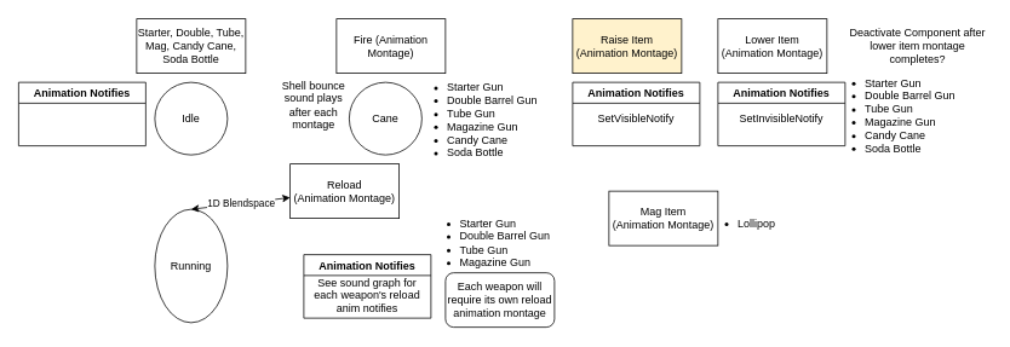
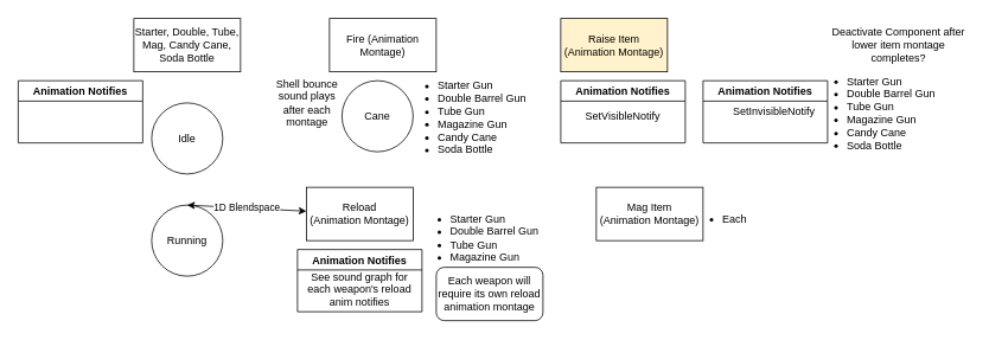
  <mxCell id="0" />
  <mxCell id="1" parent="0" />
- <mxCell id="2" value="Idle" style="ellipse;whiteSpace=wrap;html=1;aspect=fixed;" vertex="1" parent="1"><mxGeometry x="170" y="90" width="80" height="80" as="geometry" /></mxCell>
- <mxCell id="3" value="Running" style="ellipse;whiteSpace=wrap;html=1;aspect=fixed;" vertex="1" parent="1"><mxGeometry x="170" y="230" width="80" height="125" as="geometry" /></mxCell>
+ <mxCell id="2" value="Idle" style="ellipse;whiteSpace=wrap;html=1;aspect=fixed;" vertex="1" parent="1"><mxGeometry x="170" y="115" width="80" height="80" as="geometry" /></mxCell>
+ <mxCell id="3" value="Running" style="ellipse;whiteSpace=wrap;html=1;aspect=fixed;" vertex="1" parent="1"><mxGeometry x="170" y="230" width="80" height="80" as="geometry" /></mxCell>
  <mxCell id="4" value="1D Blendspace" style="endArrow=classic;startArrow=classic;html=1;rounded=0;exitX=0.5;exitY=0;exitDx=0;exitDy=0;" edge="1" parent="1" source="3" target="17"><mxGeometry width="50" height="50" relative="1" as="geometry"><mxPoint x="650" y="340" as="sourcePoint" /><mxPoint x="700" y="290" as="targetPoint" /></mxGeometry></mxCell>
  <mxCell id="5" value="Starter, Double, Tube, Mag, Candy Cane, Soda Bottle" style="rounded=0;whiteSpace=wrap;html=1;" vertex="1" parent="1"><mxGeometry x="150" y="20" width="120" height="60" as="geometry" /></mxCell>
  <mxCell id="6" value="Fire (Animation Montage)" style="rounded=0;whiteSpace=wrap;html=1;" vertex="1" parent="1"><mxGeometry x="370" y="20" width="120" height="60" as="geometry" /></mxCell>
  <mxCell id="7" value="Cane" style="ellipse;whiteSpace=wrap;html=1;aspect=fixed;" vertex="1" parent="1"><mxGeometry x="384" y="90" width="80" height="80" as="geometry" /></mxCell>
  <mxCell id="8" value="&lt;ul&gt;&lt;li&gt;Starter Gun&lt;/li&gt;&lt;li&gt;Double Barrel Gun&lt;/li&gt;&lt;li&gt;Tube Gun&lt;/li&gt;&lt;li&gt;Magazine Gun&lt;/li&gt;&lt;li&gt;Candy Cane&lt;/li&gt;&lt;li&gt;Soda Bottle&lt;/li&gt;&lt;/ul&gt;" style="text;html=1;strokeColor=none;fillColor=none;align=left;verticalAlign=top;whiteSpace=wrap;rounded=0;" vertex="1" parent="1"><mxGeometry x="450" y="70" width="150" height="120" as="geometry" /></mxCell>
  <mxCell id="9" value="Raise Item (Animation Montage)" style="rounded=0;whiteSpace=wrap;html=1;fillColor=#fff2cc;" vertex="1" parent="1"><mxGeometry x="630" y="20" width="120" height="60" as="geometry" /></mxCell>
  <mxCell id="10" value="Animation Notifies" style="swimlane;" vertex="1" parent="1"><mxGeometry x="630" y="90" width="140" height="70" as="geometry" /></mxCell>
  <mxCell id="11" value="SetVisibleNotify" style="text;html=1;strokeColor=none;fillColor=none;align=center;verticalAlign=middle;whiteSpace=wrap;rounded=0;" vertex="1" parent="10"><mxGeometry x="40" y="25" width="60" height="30" as="geometry" /></mxCell>
- <mxCell id="12" value="Lower Item (Animation Montage)" style="rounded=0;whiteSpace=wrap;html=1;" vertex="1" parent="1"><mxGeometry x="790" y="20" width="120" height="60" as="geometry" /></mxCell>
  <mxCell id="13" value="Animation Notifies" style="swimlane;" vertex="1" parent="1"><mxGeometry x="790" y="90" width="140" height="70" as="geometry" /></mxCell>
- <mxCell id="14" value="SetInvisibleNotify" style="text;html=1;strokeColor=none;fillColor=none;align=center;verticalAlign=middle;whiteSpace=wrap;rounded=0;" vertex="1" parent="13"><mxGeometry x="40" y="25" width="60" height="30" as="geometry" /></mxCell>
+ <mxCell id="14" value="SetInvisibleNotify" style="text;html=1;strokeColor=none;fillColor=none;align=center;verticalAlign=middle;whiteSpace=wrap;rounded=0;" vertex="1" parent="13"><mxGeometry x="50" y="20" width="60" height="30" as="geometry" /></mxCell>
  <mxCell id="15" value="Deactivate Component after lower item montage completes?" style="text;html=1;strokeColor=none;fillColor=none;align=center;verticalAlign=middle;whiteSpace=wrap;rounded=0;" vertex="1" parent="1"><mxGeometry x="930" y="35" width="160" height="30" as="geometry" /></mxCell>
  <mxCell id="16" value="&lt;ul&gt;&lt;li&gt;Starter Gun&lt;/li&gt;&lt;li&gt;Double Barrel Gun&lt;/li&gt;&lt;li&gt;Tube Gun&lt;/li&gt;&lt;li&gt;Magazine Gun&lt;/li&gt;&lt;li&gt;Candy Cane&lt;/li&gt;&lt;li&gt;Soda Bottle&lt;/li&gt;&lt;/ul&gt;" style="text;html=1;strokeColor=none;fillColor=none;align=left;verticalAlign=top;whiteSpace=wrap;rounded=0;" vertex="1" parent="1"><mxGeometry x="910" y="65" width="150" height="120" as="geometry" /></mxCell>
- <mxCell id="17" value="Reload &lt;br&gt;(Animation Montage)" style="rounded=0;whiteSpace=wrap;html=1;" vertex="1" parent="1"><mxGeometry x="319" y="180" width="120" height="60" as="geometry" /></mxCell>
+ <mxCell id="17" value="Reload &lt;br&gt;(Animation Montage)" style="rounded=0;whiteSpace=wrap;html=1;" vertex="1" parent="1"><mxGeometry x="344" y="210" width="120" height="60" as="geometry" /></mxCell>
  <mxCell id="18" value="&lt;ul&gt;&lt;li&gt;Starter Gun&lt;/li&gt;&lt;li&gt;Double Barrel Gun&lt;/li&gt;&lt;li&gt;Tube Gun&lt;/li&gt;&lt;li&gt;Magazine Gun&lt;/li&gt;&lt;/ul&gt;" style="text;html=1;strokeColor=none;fillColor=none;align=left;verticalAlign=top;whiteSpace=wrap;rounded=0;" vertex="1" parent="1"><mxGeometry x="464" y="220" width="150" height="90" as="geometry" /></mxCell>
- <mxCell id="19" value="&lt;ul&gt;&lt;li&gt;Lollipop&lt;/li&gt;&lt;/ul&gt;" style="text;html=1;strokeColor=none;fillColor=none;align=left;verticalAlign=top;whiteSpace=wrap;rounded=0;" vertex="1" parent="1"><mxGeometry x="770" y="220" width="110" height="40" as="geometry" /></mxCell>
+ <mxCell id="19" value="&lt;ul&gt;&lt;li&gt;Each&lt;/li&gt;&lt;/ul&gt;" style="text;html=1;strokeColor=none;fillColor=none;align=left;verticalAlign=top;whiteSpace=wrap;rounded=0;" vertex="1" parent="1"><mxGeometry x="770" y="220" width="110" height="40" as="geometry" /></mxCell>
  <mxCell id="20" value="Mag Item&lt;br&gt;(Animation Montage)" style="rounded=0;whiteSpace=wrap;html=1;" vertex="1" parent="1"><mxGeometry x="670" y="210" width="120" height="60" as="geometry" /></mxCell>
  <mxCell id="21" value="Animation Notifies" style="swimlane;" vertex="1" parent="1"><mxGeometry x="334" y="280" width="140" height="70" as="geometry" /></mxCell>
  <mxCell id="22" value="See sound graph for each weapon's reload anim notifies" style="text;html=1;strokeColor=none;fillColor=none;align=center;verticalAlign=middle;whiteSpace=wrap;rounded=0;" vertex="1" parent="21"><mxGeometry x="10" y="30" width="120" height="30" as="geometry" /></mxCell>
  <mxCell id="23" value="Shell bounce sound plays after each montage" style="text;html=1;strokeColor=none;fillColor=none;align=center;verticalAlign=middle;whiteSpace=wrap;rounded=0;" vertex="1" parent="1"><mxGeometry x="300" y="100" width="90" height="30" as="geometry" /></mxCell>
  <mxCell id="24" value="Animation Notifies" style="swimlane;" vertex="1" parent="1"><mxGeometry x="20" y="90" width="140" height="70" as="geometry" /></mxCell>
  <mxCell id="25" value="Each weapon will require its own reload animation montage" style="rounded=1;whiteSpace=wrap;html=1;" vertex="1" parent="1"><mxGeometry x="490" y="300" width="120" height="60" as="geometry" /></mxCell>
